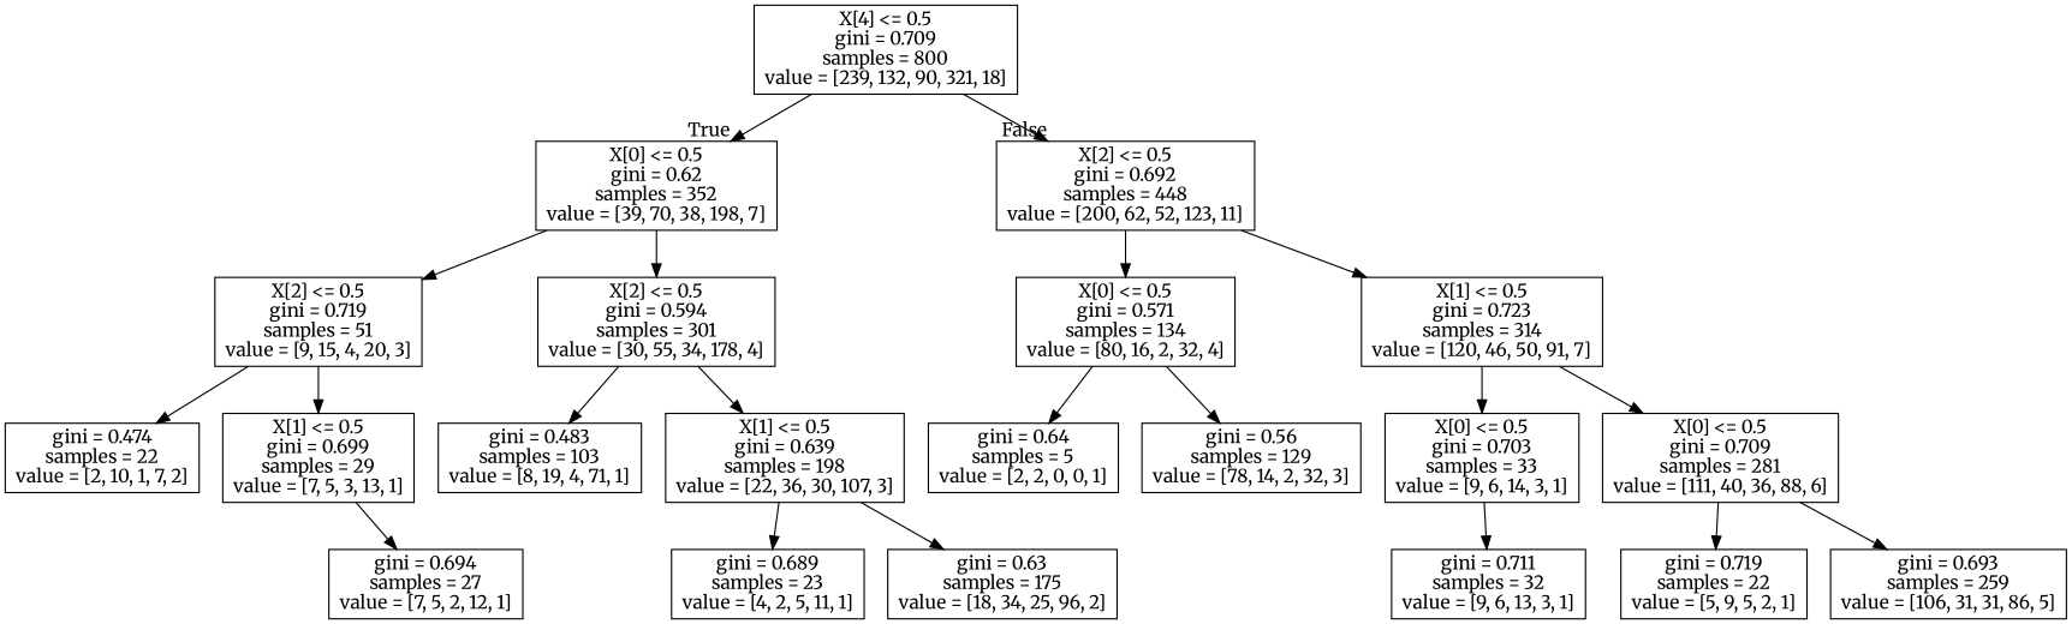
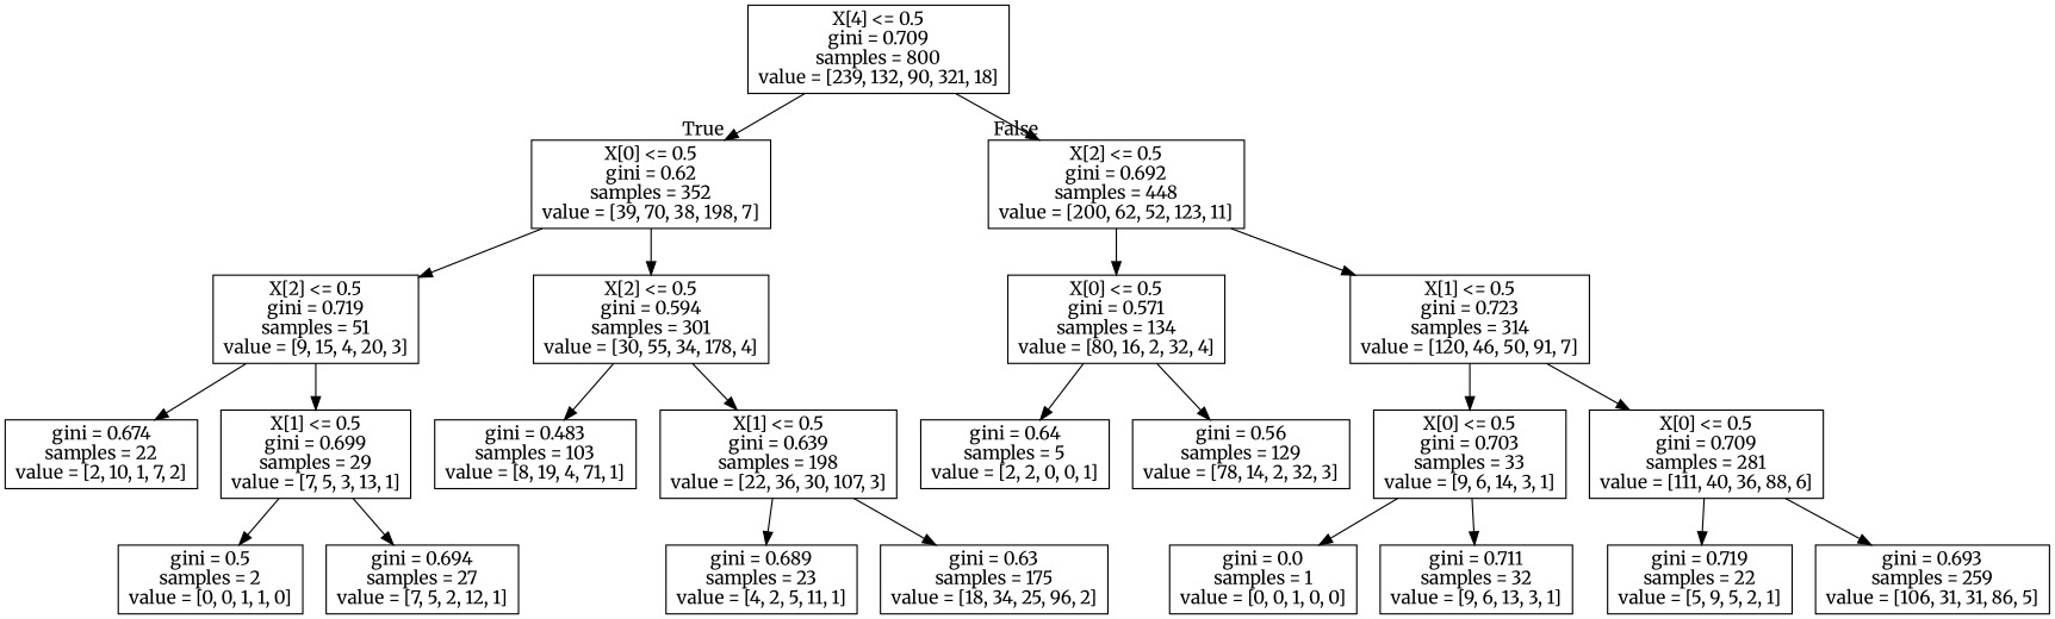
  digraph {
    fontname=Merriweather
    node [fontname=Merriweather shape=box]
    edge [fontname=Merriweather]
    n1 [label="X[4] <= 0.5\ngini = 0.709\nsamples = 800\nvalue = [239, 132, 90, 321, 18]"]
    n2 [label="X[0] <= 0.5\ngini = 0.62\nsamples = 352\nvalue = [39, 70, 38, 198, 7]"]
    n3 [label="X[2] <= 0.5\ngini = 0.692\nsamples = 448\nvalue = [200, 62, 52, 123, 11]"]
    n4 [label="X[2] <= 0.5\ngini = 0.719\nsamples = 51\nvalue = [9, 15, 4, 20, 3]"]
    n5 [label="X[2] <= 0.5\ngini = 0.594\nsamples = 301\nvalue = [30, 55, 34, 178, 4]"]
    n6 [label="X[0] <= 0.5\ngini = 0.571\nsamples = 134\nvalue = [80, 16, 2, 32, 4]"]
    n7 [label="X[1] <= 0.5\ngini = 0.723\nsamples = 314\nvalue = [120, 46, 50, 91, 7]"]
-   n8 [label="gini = 0.474\nsamples = 22\nvalue = [2, 10, 1, 7, 2]"]
+   n8 [label="gini = 0.674\nsamples = 22\nvalue = [2, 10, 1, 7, 2]"]
    n9 [label="X[1] <= 0.5\ngini = 0.699\nsamples = 29\nvalue = [7, 5, 3, 13, 1]"]
    n10 [label="gini = 0.483\nsamples = 103\nvalue = [8, 19, 4, 71, 1]"]
    n11 [label="X[1] <= 0.5\ngini = 0.639\nsamples = 198\nvalue = [22, 36, 30, 107, 3]"]
+   n12 [label="gini = 0.5\nsamples = 2\nvalue = [0, 0, 1, 1, 0]"]
    n13 [label="gini = 0.694\nsamples = 27\nvalue = [7, 5, 2, 12, 1]"]
    n14 [label="gini = 0.689\nsamples = 23\nvalue = [4, 2, 5, 11, 1]"]
    n15 [label="gini = 0.63\nsamples = 175\nvalue = [18, 34, 25, 96, 2]"]
    n16 [label="gini = 0.64\nsamples = 5\nvalue = [2, 2, 0, 0, 1]"]
    n17 [label="gini = 0.56\nsamples = 129\nvalue = [78, 14, 2, 32, 3]"]
    n18 [label="X[0] <= 0.5\ngini = 0.703\nsamples = 33\nvalue = [9, 6, 14, 3, 1]"]
    n19 [label="X[0] <= 0.5\ngini = 0.709\nsamples = 281\nvalue = [111, 40, 36, 88, 6]"]
+   n20 [label="gini = 0.0\nsamples = 1\nvalue = [0, 0, 1, 0, 0]"]
    n21 [label="gini = 0.711\nsamples = 32\nvalue = [9, 6, 13, 3, 1]"]
    n22 [label="gini = 0.719\nsamples = 22\nvalue = [5, 9, 5, 2, 1]"]
    n23 [label="gini = 0.693\nsamples = 259\nvalue = [106, 31, 31, 86, 5]"]
    n1 -> n2 [headlabel=True labelangle=45 labeldistance=2.5]
    n1 -> n3 [headlabel=False labelangle=-45 labeldistance=2.5]
    n2 -> n4
    n2 -> n5
    n3 -> n6
    n3 -> n7
    n4 -> n8
    n4 -> n9
    n5 -> n10
    n5 -> n11
    n6 -> n16
    n6 -> n17
    n7 -> n18
    n7 -> n19
+   n9 -> n12
    n9 -> n13
    n11 -> n14
    n11 -> n15
+   n18 -> n20
    n18 -> n21
    n19 -> n22
    n19 -> n23
  }
